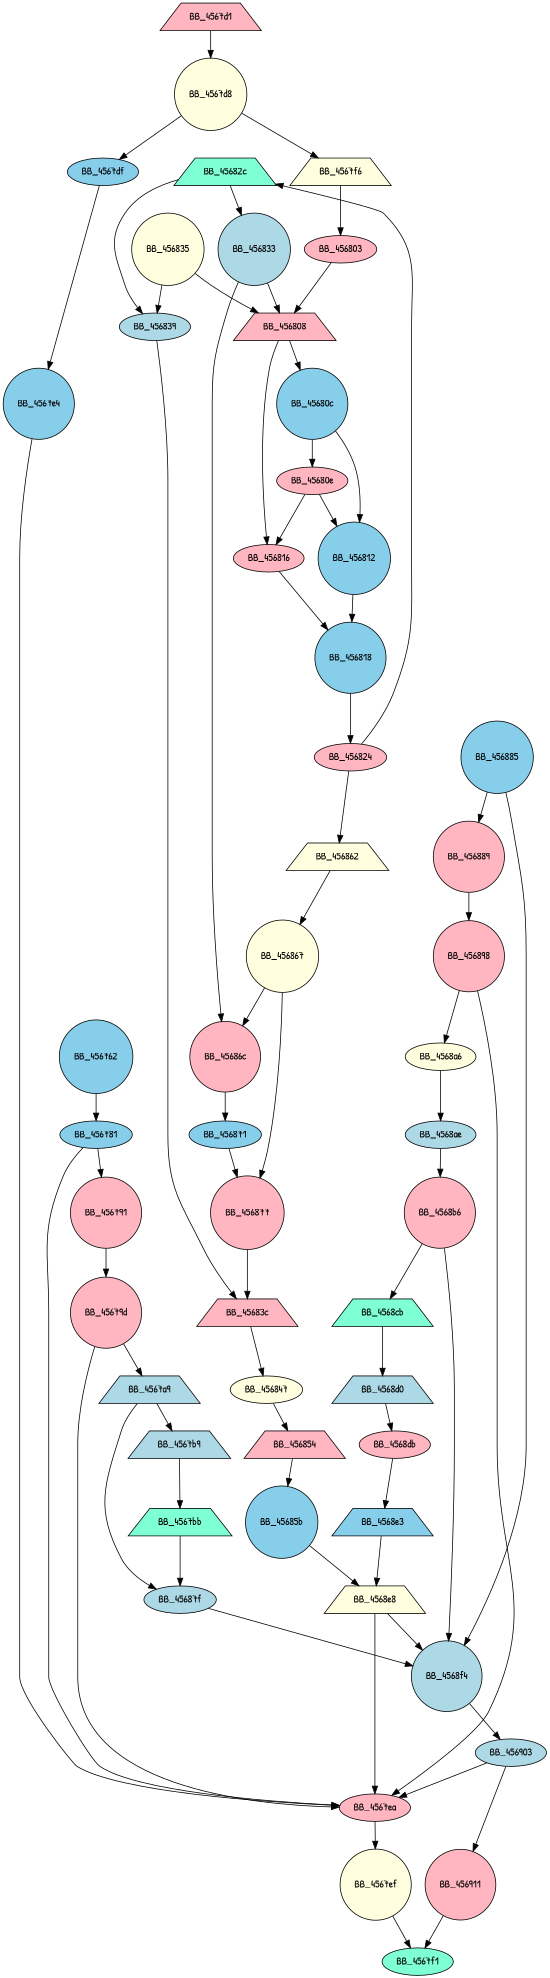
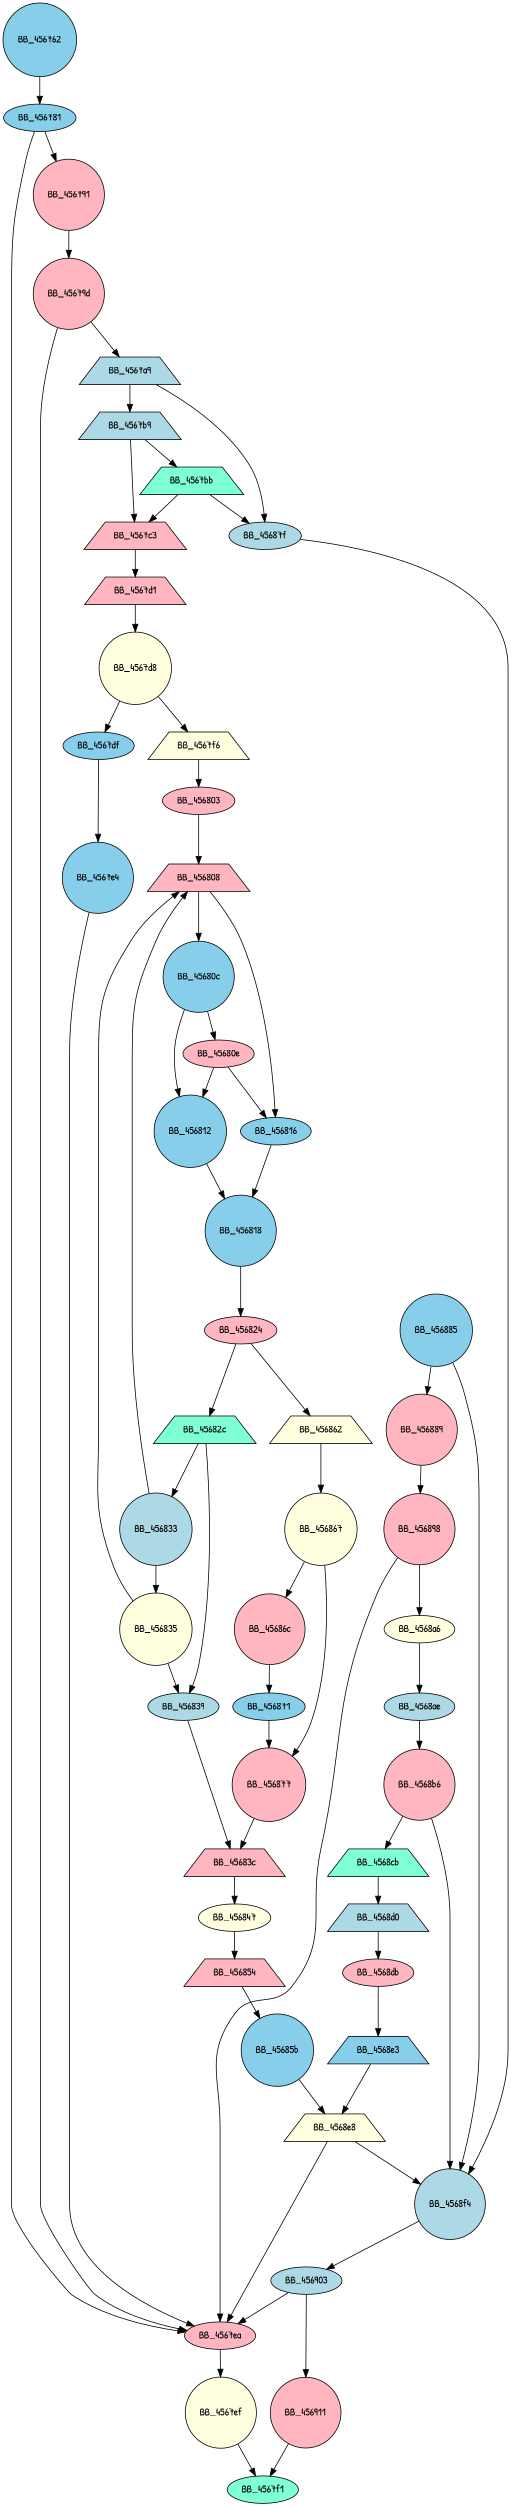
  digraph {
    fontname="Patrick Hand"
    node [fillcolor=lightpink fontname="Patrick Hand" shape=circle style=filled]
    edge [fontname="Patrick Hand"]
    BB_456762 [fillcolor=skyblue]
    BB_456781 [fillcolor=skyblue shape=ellipse]
    BB_456791
    BB_4567ea [shape=ellipse]
    BB_45679d
    BB_4567ef [fillcolor=lightyellow]
    BB_4567a9 [fillcolor=lightblue shape=trapezium]
    BB_4567f1 [fillcolor=aquamarine shape=ellipse]
    BB_4567b9 [fillcolor=lightblue shape=trapezium]
    BB_45687f [fillcolor=lightblue shape=ellipse]
    BB_4567bb [fillcolor=aquamarine shape=trapezium]
+   BB_4567c3 [shape=trapezium]
    BB_4568f4 [fillcolor=lightblue]
    BB_4567d1 [shape=trapezium]
    BB_456903 [fillcolor=lightblue shape=ellipse]
    BB_4567d8 [fillcolor=lightyellow]
    BB_4567df [fillcolor=skyblue shape=ellipse]
    BB_4567f6 [fillcolor=lightyellow shape=trapezium]
    BB_4567e4 [fillcolor=skyblue]
    BB_456803 [shape=ellipse]
    BB_456808 [shape=trapezium]
    BB_45680c [fillcolor=skyblue]
-   BB_456816 [shape=ellipse]
+   BB_456816 [fillcolor=skyblue shape=ellipse]
    BB_45680e [shape=ellipse]
    BB_456812 [fillcolor=skyblue]
    BB_456818 [fillcolor=skyblue]
    BB_456824 [shape=ellipse]
    BB_45682c [fillcolor=aquamarine shape=trapezium]
    BB_456862 [fillcolor=lightyellow shape=trapezium]
    BB_456833 [fillcolor=lightblue]
    BB_456839 [fillcolor=lightblue shape=ellipse]
    BB_456867 [fillcolor=lightyellow]
    BB_456835 [fillcolor=lightyellow]
    BB_45683c [shape=trapezium]
    BB_45686c
    BB_456877
    BB_456847 [fillcolor=lightyellow shape=ellipse]
    BB_456854 [shape=trapezium]
    BB_45685b [fillcolor=skyblue]
    BB_4568e8 [fillcolor=lightyellow shape=trapezium]
    BB_456871 [fillcolor=skyblue shape=ellipse]
    BB_456885 [fillcolor=skyblue]
    BB_456889
    BB_456898
    BB_456911
    BB_4568a6 [fillcolor=lightyellow shape=ellipse]
    BB_4568ae [fillcolor=lightblue shape=ellipse]
    BB_4568b6
    BB_4568cb [fillcolor=aquamarine shape=trapezium]
    BB_4568d0 [fillcolor=lightblue shape=trapezium]
    BB_4568db [shape=ellipse]
    BB_4568e3 [fillcolor=skyblue shape=trapezium]
    BB_456762 -> BB_456781
    BB_456781 -> BB_456791
    BB_456781 -> BB_4567ea
    BB_456791 -> BB_45679d
    BB_4567ea -> BB_4567ef
    BB_45679d -> BB_4567ea
    BB_45679d -> BB_4567a9
    BB_4567ef -> BB_4567f1
    BB_4567a9 -> BB_4567b9
    BB_4567a9 -> BB_45687f
    BB_4567b9 -> BB_4567bb
+   BB_4567b9 -> BB_4567c3
    BB_45687f -> BB_4568f4
    BB_4567bb -> BB_45687f
+   BB_4567bb -> BB_4567c3
+   BB_4567c3 -> BB_4567d1
    BB_4568f4 -> BB_456903
    BB_4567d1 -> BB_4567d8
    BB_456903 -> BB_4567ea
    BB_456903 -> BB_456911
    BB_4567d8 -> BB_4567df
    BB_4567d8 -> BB_4567f6
    BB_4567df -> BB_4567e4
    BB_4567f6 -> BB_456803
    BB_4567e4 -> BB_4567ea
    BB_456803 -> BB_456808
    BB_456808 -> BB_45680c
    BB_456808 -> BB_456816
    BB_45680c -> BB_45680e
    BB_45680c -> BB_456812
    BB_456816 -> BB_456818
    BB_45680e -> BB_456816
    BB_45680e -> BB_456812
    BB_456812 -> BB_456818
    BB_456818 -> BB_456824
    BB_456824 -> BB_45682c
    BB_456824 -> BB_456862
    BB_45682c -> BB_456833
    BB_45682c -> BB_456839
    BB_456862 -> BB_456867
    BB_456833 -> BB_456808
-   BB_456833 -> BB_45686c
+   BB_456833 -> BB_456835
    BB_456839 -> BB_45683c
    BB_456867 -> BB_45686c
    BB_456867 -> BB_456877
    BB_456835 -> BB_456808
    BB_456835 -> BB_456839
    BB_45683c -> BB_456847
    BB_45686c -> BB_456871
    BB_456877 -> BB_45683c
    BB_456847 -> BB_456854
    BB_456854 -> BB_45685b
    BB_45685b -> BB_4568e8
    BB_4568e8 -> BB_4567ea
    BB_4568e8 -> BB_4568f4
    BB_456871 -> BB_456877
    BB_456885 -> BB_4568f4
    BB_456885 -> BB_456889
    BB_456889 -> BB_456898
    BB_456898 -> BB_4567ea
    BB_456898 -> BB_4568a6
    BB_456911 -> BB_4567f1
    BB_4568a6 -> BB_4568ae
    BB_4568ae -> BB_4568b6
    BB_4568b6 -> BB_4568f4
    BB_4568b6 -> BB_4568cb
    BB_4568cb -> BB_4568d0
    BB_4568d0 -> BB_4568db
    BB_4568db -> BB_4568e3
    BB_4568e3 -> BB_4568e8
  }
